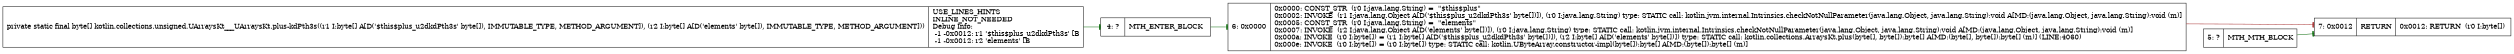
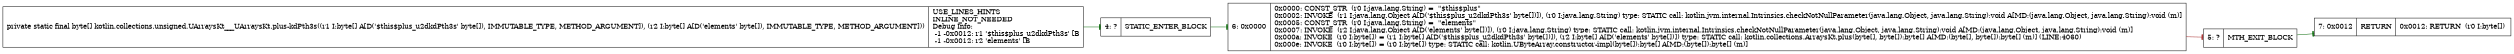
  digraph {
    rankdir=LR
    node [shape=record]
    edge [arrowhead=tee color=darkgreen]
-   n1 [label="{4\:\ ?|MTH_ENTER_BLOCK\l}"]
+   n1 [label="{4\:\ ?|STATIC_ENTER_BLOCK\l}"]
    n2 [label="{6\:\ 0x0000|0x0000: CONST_STR  (r0 I:java.lang.String) =  \"$this$plus\" \l0x0002: INVOKE  (r1 I:java.lang.Object A[D('$this$plus_u2dkdPth3s' byte[])]), (r0 I:java.lang.String) type: STATIC call: kotlin.jvm.internal.Intrinsics.checkNotNullParameter(java.lang.Object, java.lang.String):void A[MD:(java.lang.Object, java.lang.String):void (m)]\l0x0005: CONST_STR  (r0 I:java.lang.String) =  \"elements\" \l0x0007: INVOKE  (r2 I:java.lang.Object A[D('elements' byte[])]), (r0 I:java.lang.String) type: STATIC call: kotlin.jvm.internal.Intrinsics.checkNotNullParameter(java.lang.Object, java.lang.String):void A[MD:(java.lang.Object, java.lang.String):void (m)]\l0x000a: INVOKE  (r0 I:byte[]) = (r1 I:byte[] A[D('$this$plus_u2dkdPth3s' byte[])]), (r2 I:byte[] A[D('elements' byte[])]) type: STATIC call: kotlin.collections.ArraysKt.plus(byte[], byte[]):byte[] A[MD:(byte[], byte[]):byte[] (m)] (LINE:4060)\l0x000e: INVOKE  (r0 I:byte[]) = (r0 I:byte[]) type: STATIC call: kotlin.UByteArray.constructor\-impl(byte[]):byte[] A[MD:(byte[]):byte[] (m)]\l}"]
    n3 [label="{7\:\ 0x0012|RETURN\l|0x0012: RETURN  (r0 I:byte[]) \l}"]
-   n4 [label="{5\:\ ?|MTH_MTH_BLOCK\l}"]
+   n4 [label="{5\:\ ?|MTH_EXIT_BLOCK\l}"]
    n5 [label="{private static final byte[] kotlin.collections.unsigned.UArraysKt___UArraysKt.plus\-kdPth3s((r1 I:byte[] A[D('$this$plus_u2dkdPth3s' byte[]), IMMUTABLE_TYPE, METHOD_ARGUMENT]), (r2 I:byte[] A[D('elements' byte[]), IMMUTABLE_TYPE, METHOD_ARGUMENT]))  | USE_LINES_HINTS\lINLINE_NOT_NEEDED\lDebug Info:\l  \-1 \-0x0012: r1 '$this$plus_u2dkdPth3s' [B\l  \-1 \-0x0012: r2 'elements' [B\l}"]
    n1 -> n2
-   n2 -> n3 [color=brown]
+   n2 -> n4 [color=brown]
    n4 -> n3
    n5 -> n1
  }
